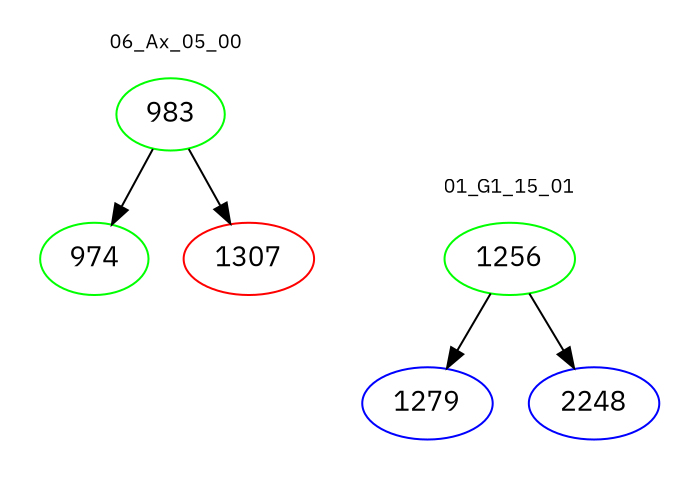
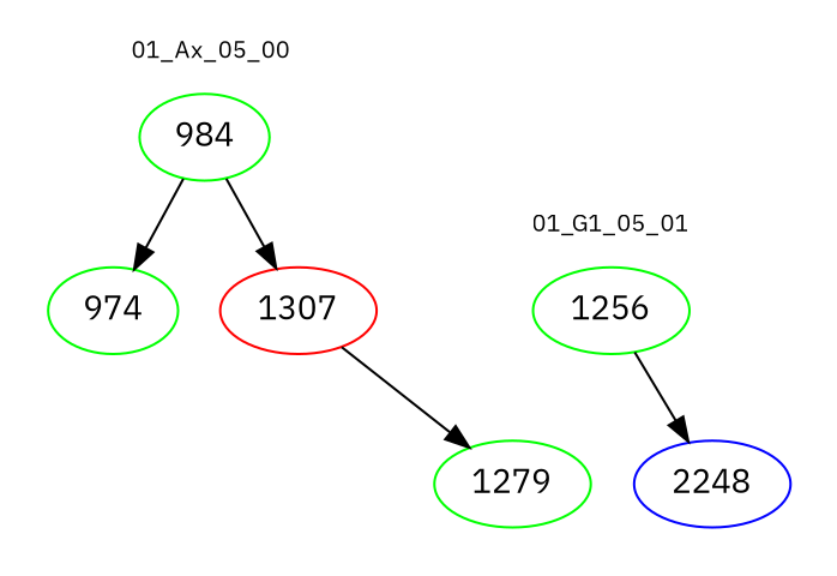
  digraph {
    fontname="IBM Plex Sans"
    node [color=green fontname="IBM Plex Sans"]
    edge [color=black fontname="IBM Plex Sans"]
-   n1 [label=983]
+   n1 [label=984]
    n2 [label=974]
    n3 [color=red label=1307]
    n4 [label=1256]
-   n5 [color=blue label=1279]
+   n5 [label=1279]
    n6 [color=blue label=2248]
    subgraph cluster_1 {
      color=white
      fontsize=10
-     label="06_Ax_05_00"
+     label="01_Ax_05_00"
      n1
      n2
      n3
    }
    subgraph cluster_2 {
      color=white
      fontsize=10
-     label="01_G1_15_01"
+     label="01_G1_05_01"
      n4
      n5
      n6
    }
    n1 -> n2
    n1 -> n3
-   n4 -> n5
+   n3 -> n5
    n4 -> n6
  }
